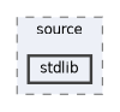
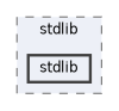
  digraph {
    compound=true
    n1 [color=grey25 fillcolor="#edf0f7" fontname=Helvetica fontsize=10 height=0.2 label=stdlib shape=box style="filled,bold" width=0.4]
    subgraph cluster_1 {
      bgcolor="#edf0f7"
      fontname=Helvetica
      fontsize=10
-     label=source
+     label=stdlib
      pencolor=grey50
      style="filled,dashed"
      n1
    }
  }
